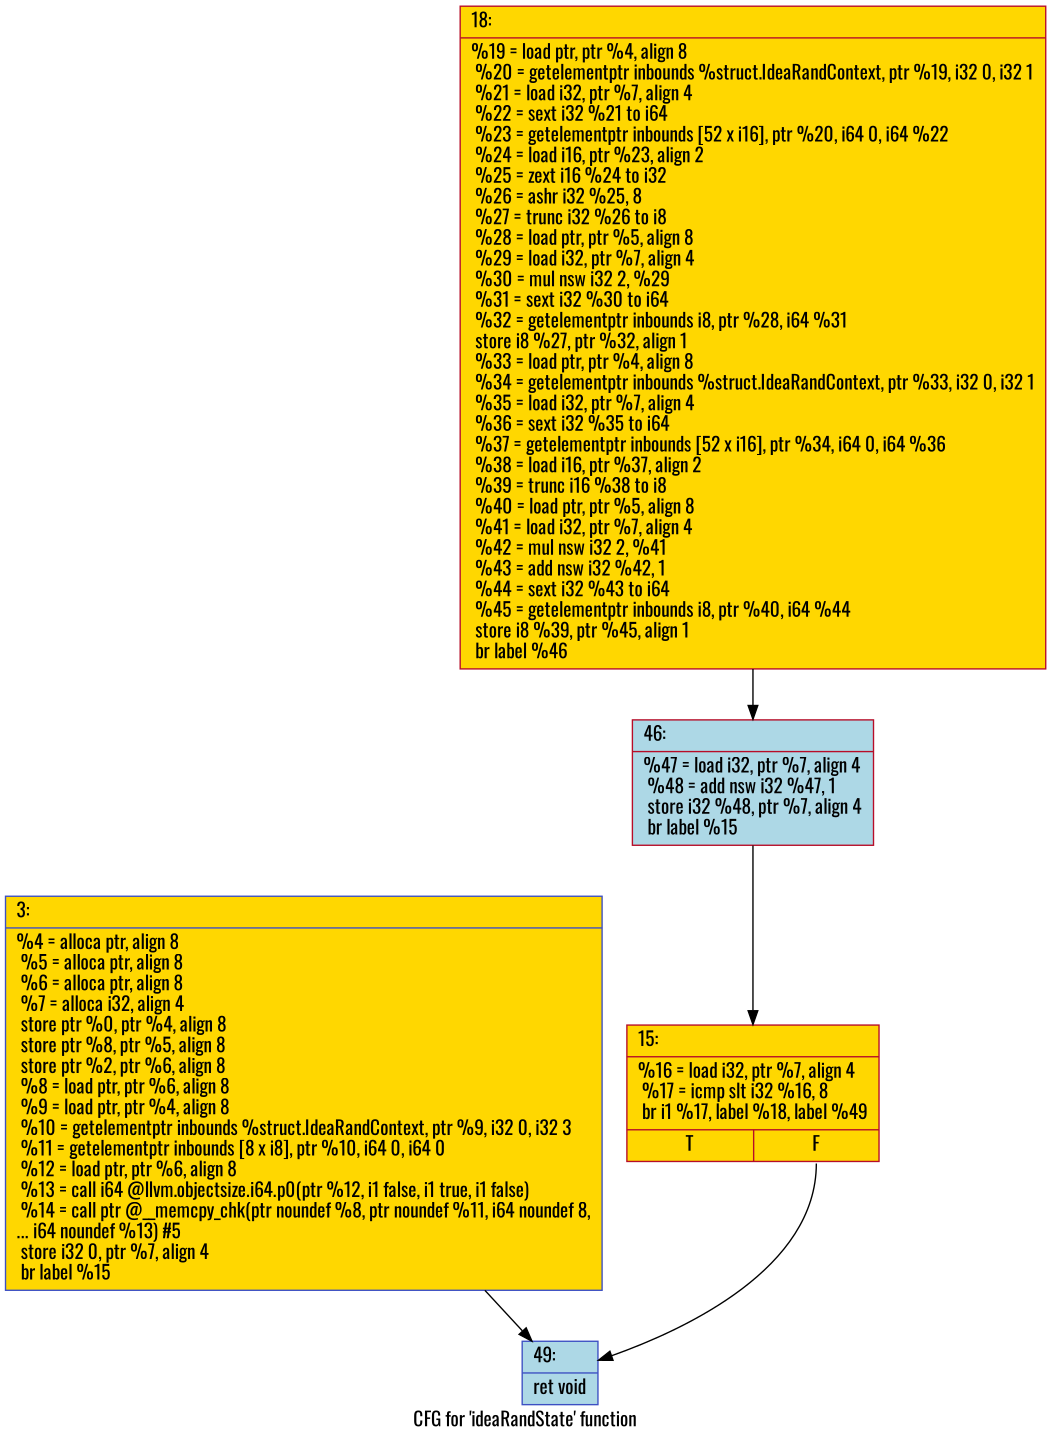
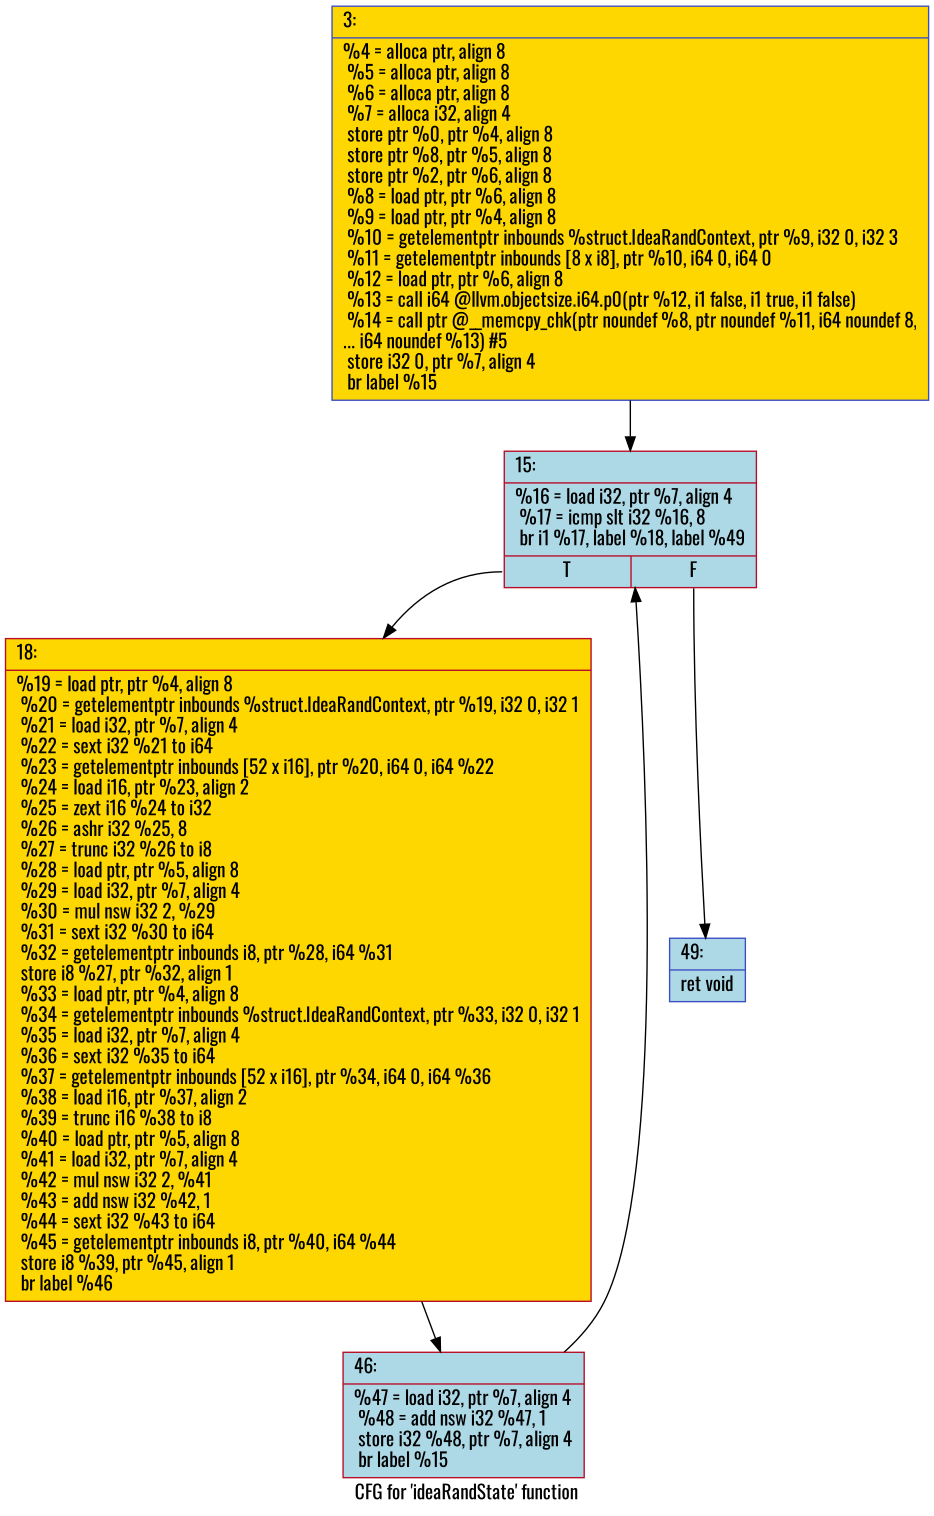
  digraph {
    fontname=Oswald
    label="CFG for 'ideaRandState' function"
    node [color="#b70d28ff" fillcolor=lightblue fontname=Oswald shape=record style=filled]
    edge [fontname=Oswald]
    n1 [color="#3d50c3ff" fillcolor=gold label="{3:\l|  %4 = alloca ptr, align 8\l  %5 = alloca ptr, align 8\l  %6 = alloca ptr, align 8\l  %7 = alloca i32, align 4\l  store ptr %0, ptr %4, align 8\l  store ptr %8, ptr %5, align 8\l  store ptr %2, ptr %6, align 8\l  %8 = load ptr, ptr %6, align 8\l  %9 = load ptr, ptr %4, align 8\l  %10 = getelementptr inbounds %struct.IdeaRandContext, ptr %9, i32 0, i32 3\l  %11 = getelementptr inbounds [8 x i8], ptr %10, i64 0, i64 0\l  %12 = load ptr, ptr %6, align 8\l  %13 = call i64 @llvm.objectsize.i64.p0(ptr %12, i1 false, i1 true, i1 false)\l  %14 = call ptr @__memcpy_chk(ptr noundef %8, ptr noundef %11, i64 noundef 8,\l... i64 noundef %13) #5\l  store i32 0, ptr %7, align 4\l  br label %15\l}"]
-   n2 [fillcolor=gold label="{15:\l|  %16 = load i32, ptr %7, align 4\l  %17 = icmp slt i32 %16, 8\l  br i1 %17, label %18, label %49\l|{<s0>T|<s1>F}}"]
+   n2 [label="{15:\l|  %16 = load i32, ptr %7, align 4\l  %17 = icmp slt i32 %16, 8\l  br i1 %17, label %18, label %49\l|{<s0>T|<s1>F}}"]
    n3 [fillcolor=gold label="{18:\l|  %19 = load ptr, ptr %4, align 8\l  %20 = getelementptr inbounds %struct.IdeaRandContext, ptr %19, i32 0, i32 1\l  %21 = load i32, ptr %7, align 4\l  %22 = sext i32 %21 to i64\l  %23 = getelementptr inbounds [52 x i16], ptr %20, i64 0, i64 %22\l  %24 = load i16, ptr %23, align 2\l  %25 = zext i16 %24 to i32\l  %26 = ashr i32 %25, 8\l  %27 = trunc i32 %26 to i8\l  %28 = load ptr, ptr %5, align 8\l  %29 = load i32, ptr %7, align 4\l  %30 = mul nsw i32 2, %29\l  %31 = sext i32 %30 to i64\l  %32 = getelementptr inbounds i8, ptr %28, i64 %31\l  store i8 %27, ptr %32, align 1\l  %33 = load ptr, ptr %4, align 8\l  %34 = getelementptr inbounds %struct.IdeaRandContext, ptr %33, i32 0, i32 1\l  %35 = load i32, ptr %7, align 4\l  %36 = sext i32 %35 to i64\l  %37 = getelementptr inbounds [52 x i16], ptr %34, i64 0, i64 %36\l  %38 = load i16, ptr %37, align 2\l  %39 = trunc i16 %38 to i8\l  %40 = load ptr, ptr %5, align 8\l  %41 = load i32, ptr %7, align 4\l  %42 = mul nsw i32 2, %41\l  %43 = add nsw i32 %42, 1\l  %44 = sext i32 %43 to i64\l  %45 = getelementptr inbounds i8, ptr %40, i64 %44\l  store i8 %39, ptr %45, align 1\l  br label %46\l}"]
    n4 [color="#3d50c3ff" label="{49:\l|  ret void\l}"]
    n5 [label="{46:\l|  %47 = load i32, ptr %7, align 4\l  %48 = add nsw i32 %47, 1\l  store i32 %48, ptr %7, align 4\l  br label %15\l}"]
-   n1 -> n4
+   n1 -> n2
+   n2 -> n3 [tailport=s0]
    n2 -> n4 [tailport=s1]
    n3 -> n5
    n5 -> n2
  }
